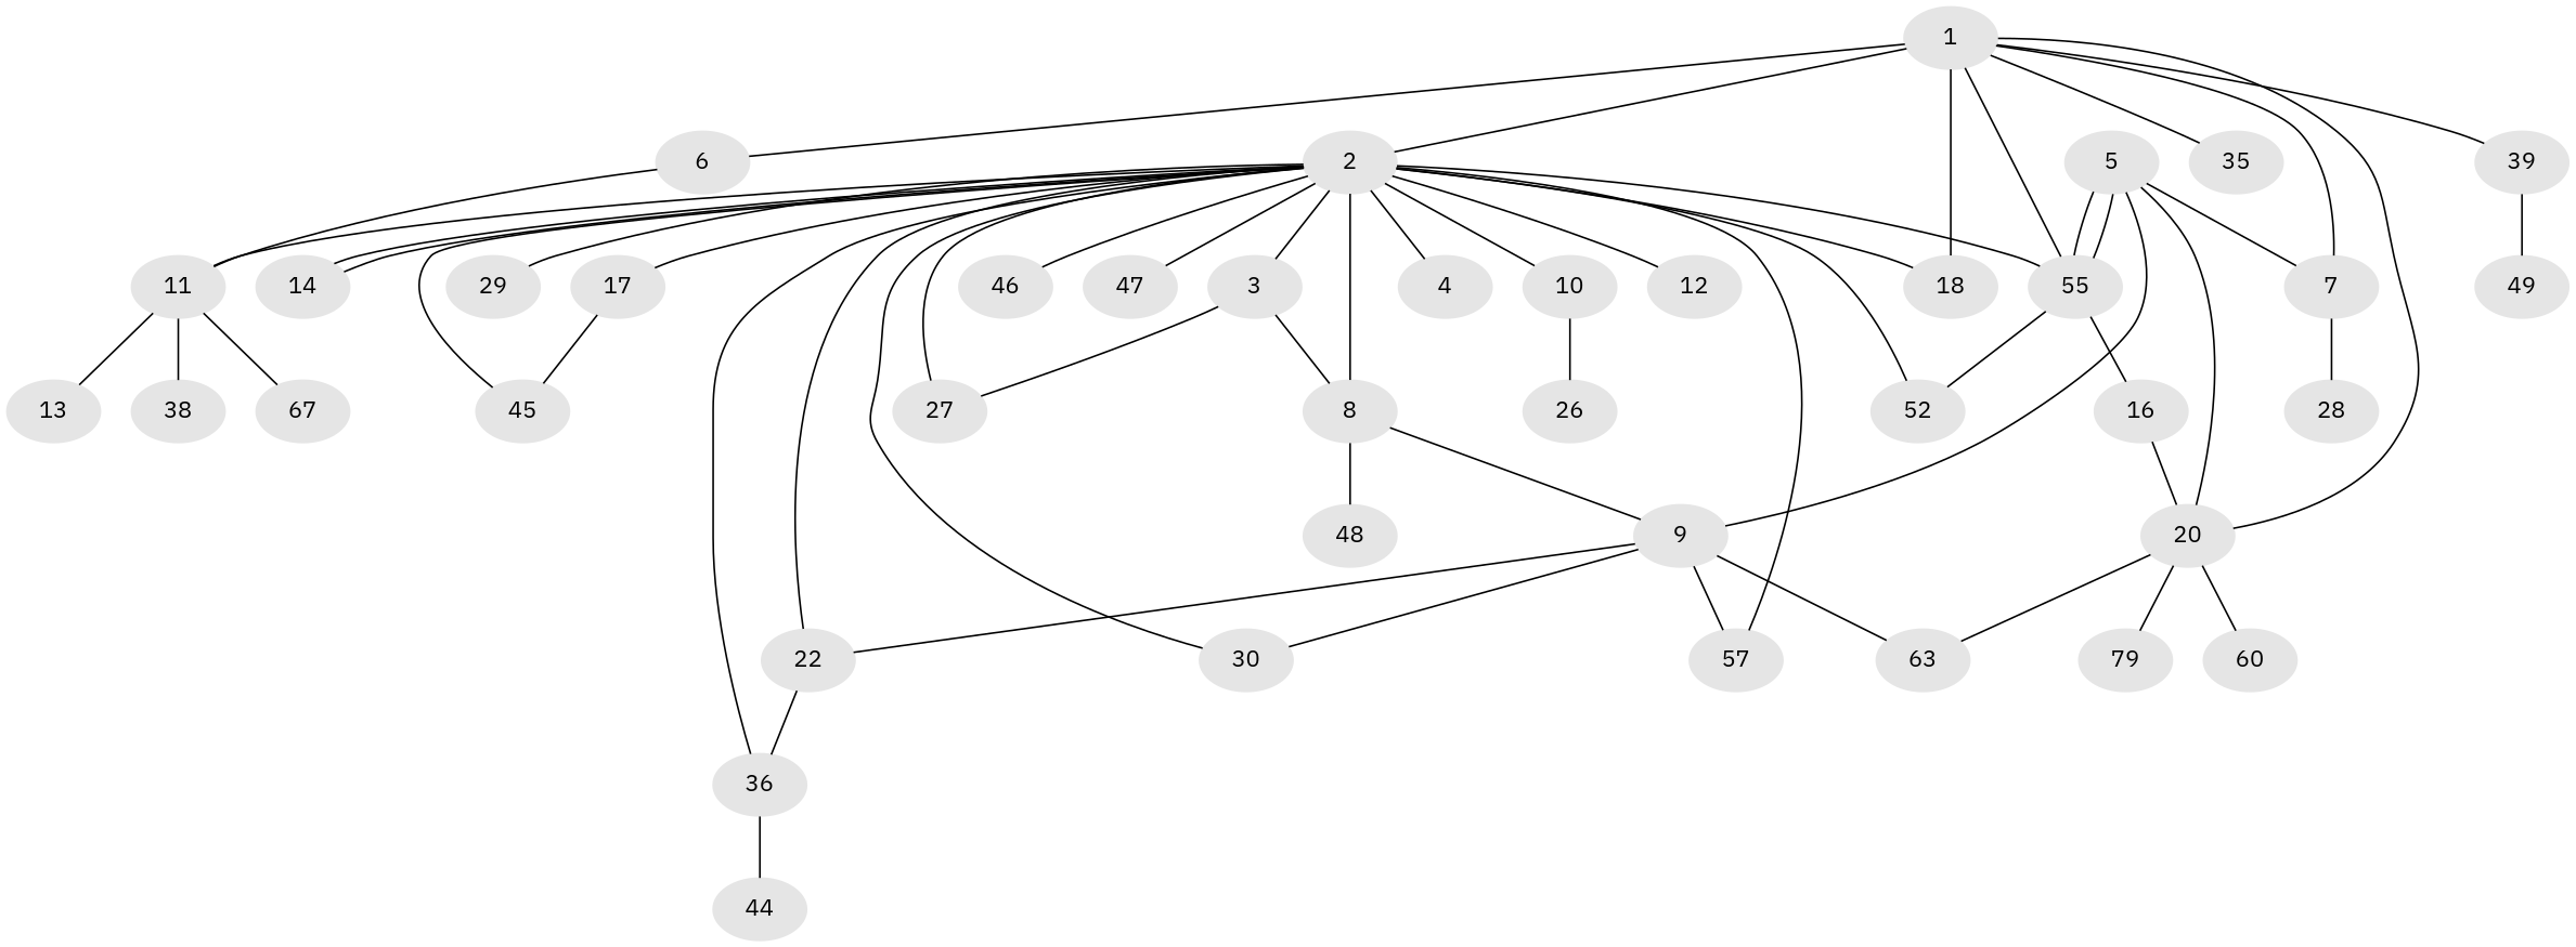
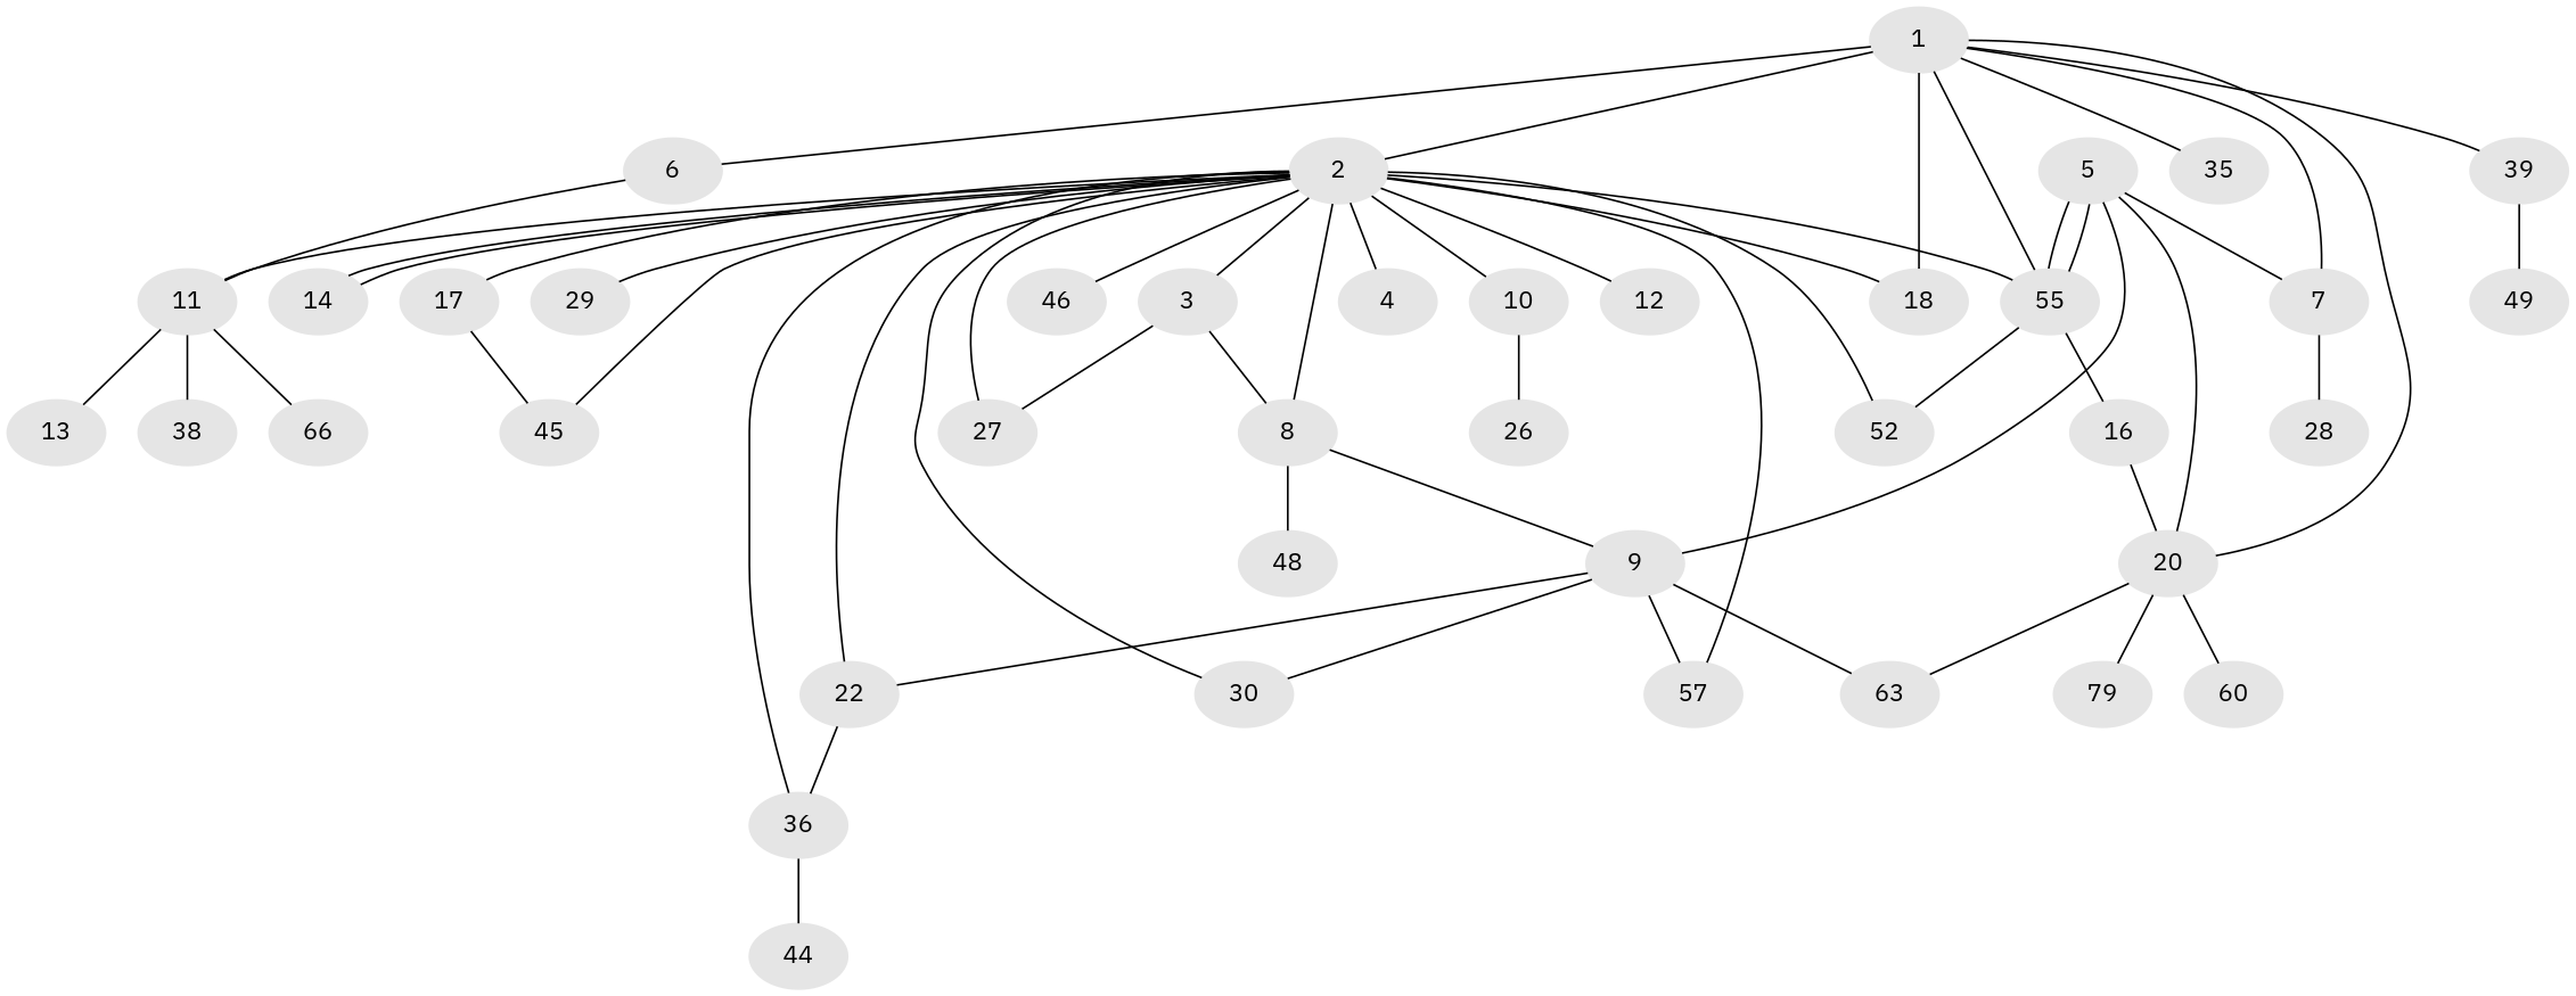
  graph {
    fontname="IBM Plex Sans"
    node [color=gray90 fontname="IBM Plex Sans" style=filled]
    edge [fontname="IBM Plex Sans"]
    1 [super="+23"]
    2 [super="+32+69+64+25+31+42+41"]
    6
    7
    n5 [label=55 super="+33+80"]
    18
    20
    35 [super="+50"]
    39 [super="+58"]
    3
    4
    8 [super="+56+40+29"]
    10
    11 [super="+43"]
    12 [super="+54"]
    14 [super="+24+76"]
    17 [super="+53+70"]
    n18 [label=29]
    22
    27 [super="+55"]
    30 [super="+65"]
    36
    45
    46 [super="+67"]
-   47
    52
    57
    28
    16 [super="+21"]
    63
    60
    79
    49
    5 [super="+72+77+74+37+51+34"]
    9
    48
    26
    13
    38
-   66 [label=67]
+   66
    44
    1 -- 2 [weight=4]
    1 -- 6
    1 -- 7
    1 -- n5
    1 -- 18
    1 -- 20
    1 -- 35
    1 -- 39
    2 -- n5 [weight=4]
    2 -- 18 [weight=3]
    2 -- 3 [weight=2]
    2 -- 4
    2 -- 8 [weight=2]
    2 -- 10 [weight=2]
    2 -- 11
    2 -- 12 [weight=2]
    2 -- 14 [weight=2]
    2 -- 14
    2 -- 17 [weight=2]
    2 -- n18
    2 -- 22
    2 -- 27 [weight=2]
    2 -- 30
    2 -- 36
    2 -- 45
    2 -- 46
-   2 -- 47
    2 -- 52
    2 -- 57
    6 -- 11
    7 -- 28
    n5 -- 52
    n5 -- 16
    20 -- 63
    20 -- 60
    20 -- 79
    39 -- 49
    3 -- 8
    3 -- 27
    8 -- 9
    8 -- 48
    10 -- 26
    11 -- 13
    11 -- 38
    11 -- 66
    17 -- 45
    22 -- 36
    36 -- 44
    16 -- 20
    5 -- 7
    5 -- n5
    5 -- n5
    5 -- 20
    5 -- 9
    9 -- 22
    9 -- 30
    9 -- 57
    9 -- 63
  }
